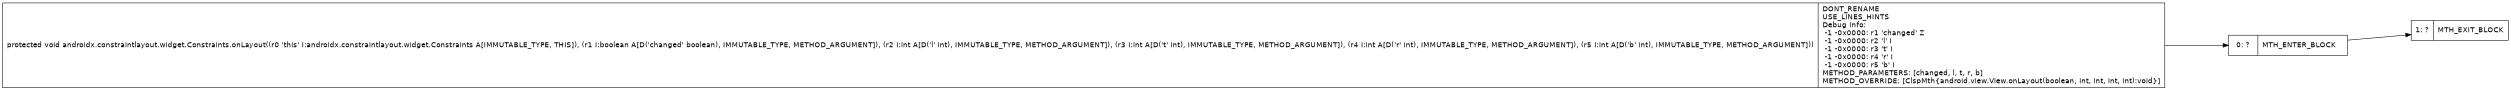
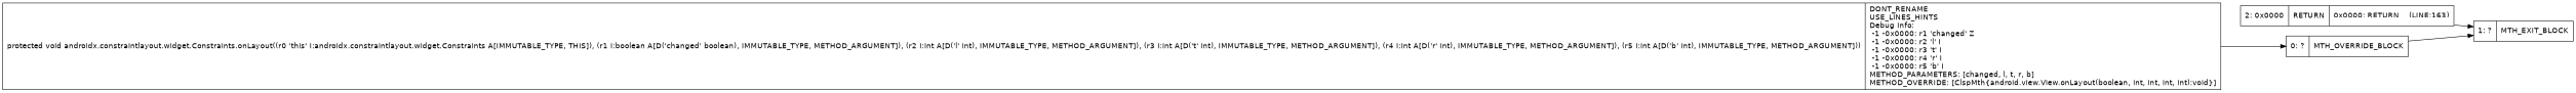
  digraph {
    fontname="DejaVu Sans"
    rankdir=LR
    node [fontname="DejaVu Sans" shape=record]
    edge [fontname="DejaVu Sans"]
-   n1 [label="{0\:\ ?|MTH_ENTER_BLOCK\l}"]
+   n1 [label="{0\:\ ?|MTH_OVERRIDE_BLOCK\l}"]
    n2 [label="{1\:\ ?|MTH_EXIT_BLOCK\l}"]
+   n3 [label="{2\:\ 0x0000|RETURN\l|0x0000: RETURN    (LINE:163)\l}"]
    n4 [label="{protected void androidx.constraintlayout.widget.Constraints.onLayout((r0 'this' I:androidx.constraintlayout.widget.Constraints A[IMMUTABLE_TYPE, THIS]), (r1 I:boolean A[D('changed' boolean), IMMUTABLE_TYPE, METHOD_ARGUMENT]), (r2 I:int A[D('l' int), IMMUTABLE_TYPE, METHOD_ARGUMENT]), (r3 I:int A[D('t' int), IMMUTABLE_TYPE, METHOD_ARGUMENT]), (r4 I:int A[D('r' int), IMMUTABLE_TYPE, METHOD_ARGUMENT]), (r5 I:int A[D('b' int), IMMUTABLE_TYPE, METHOD_ARGUMENT]))  | DONT_RENAME\lUSE_LINES_HINTS\lDebug Info:\l  \-1 \-0x0000: r1 'changed' Z\l  \-1 \-0x0000: r2 'l' I\l  \-1 \-0x0000: r3 't' I\l  \-1 \-0x0000: r4 'r' I\l  \-1 \-0x0000: r5 'b' I\lMETHOD_PARAMETERS: [changed, l, t, r, b]\lMETHOD_OVERRIDE: [ClspMth\{android.view.View.onLayout(boolean, int, int, int, int):void\}]\l}"]
    n1 -> n2
+   n3 -> n2
    n4 -> n1
  }
